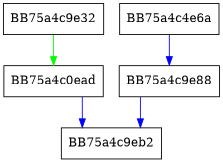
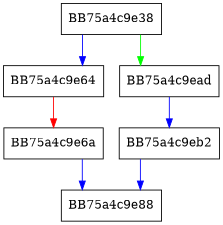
  digraph {
    splines=ortho
    node [shape=box]
    edge [color=blue]
-   BB75a4c9e38 [label=BB75a4c9e32]
-   BB75a4c9ead [label=BB75a4c0ead]
-   BB75a4c9e6a [label=BB75a4c4e6a]
+   BB75a4c9e38
+   BB75a4c9e64
+   BB75a4c9ead
+   BB75a4c9e6a
    BB75a4c9eb2
    BB75a4c9e88
+   BB75a4c9e38 -> BB75a4c9e64
    BB75a4c9e38 -> BB75a4c9ead [color=green]
+   BB75a4c9e64 -> BB75a4c9e6a [color=red]
    BB75a4c9ead -> BB75a4c9eb2
    BB75a4c9e6a -> BB75a4c9e88
-   BB75a4c9e88 -> BB75a4c9eb2
+   BB75a4c9eb2 -> BB75a4c9e88
  }
